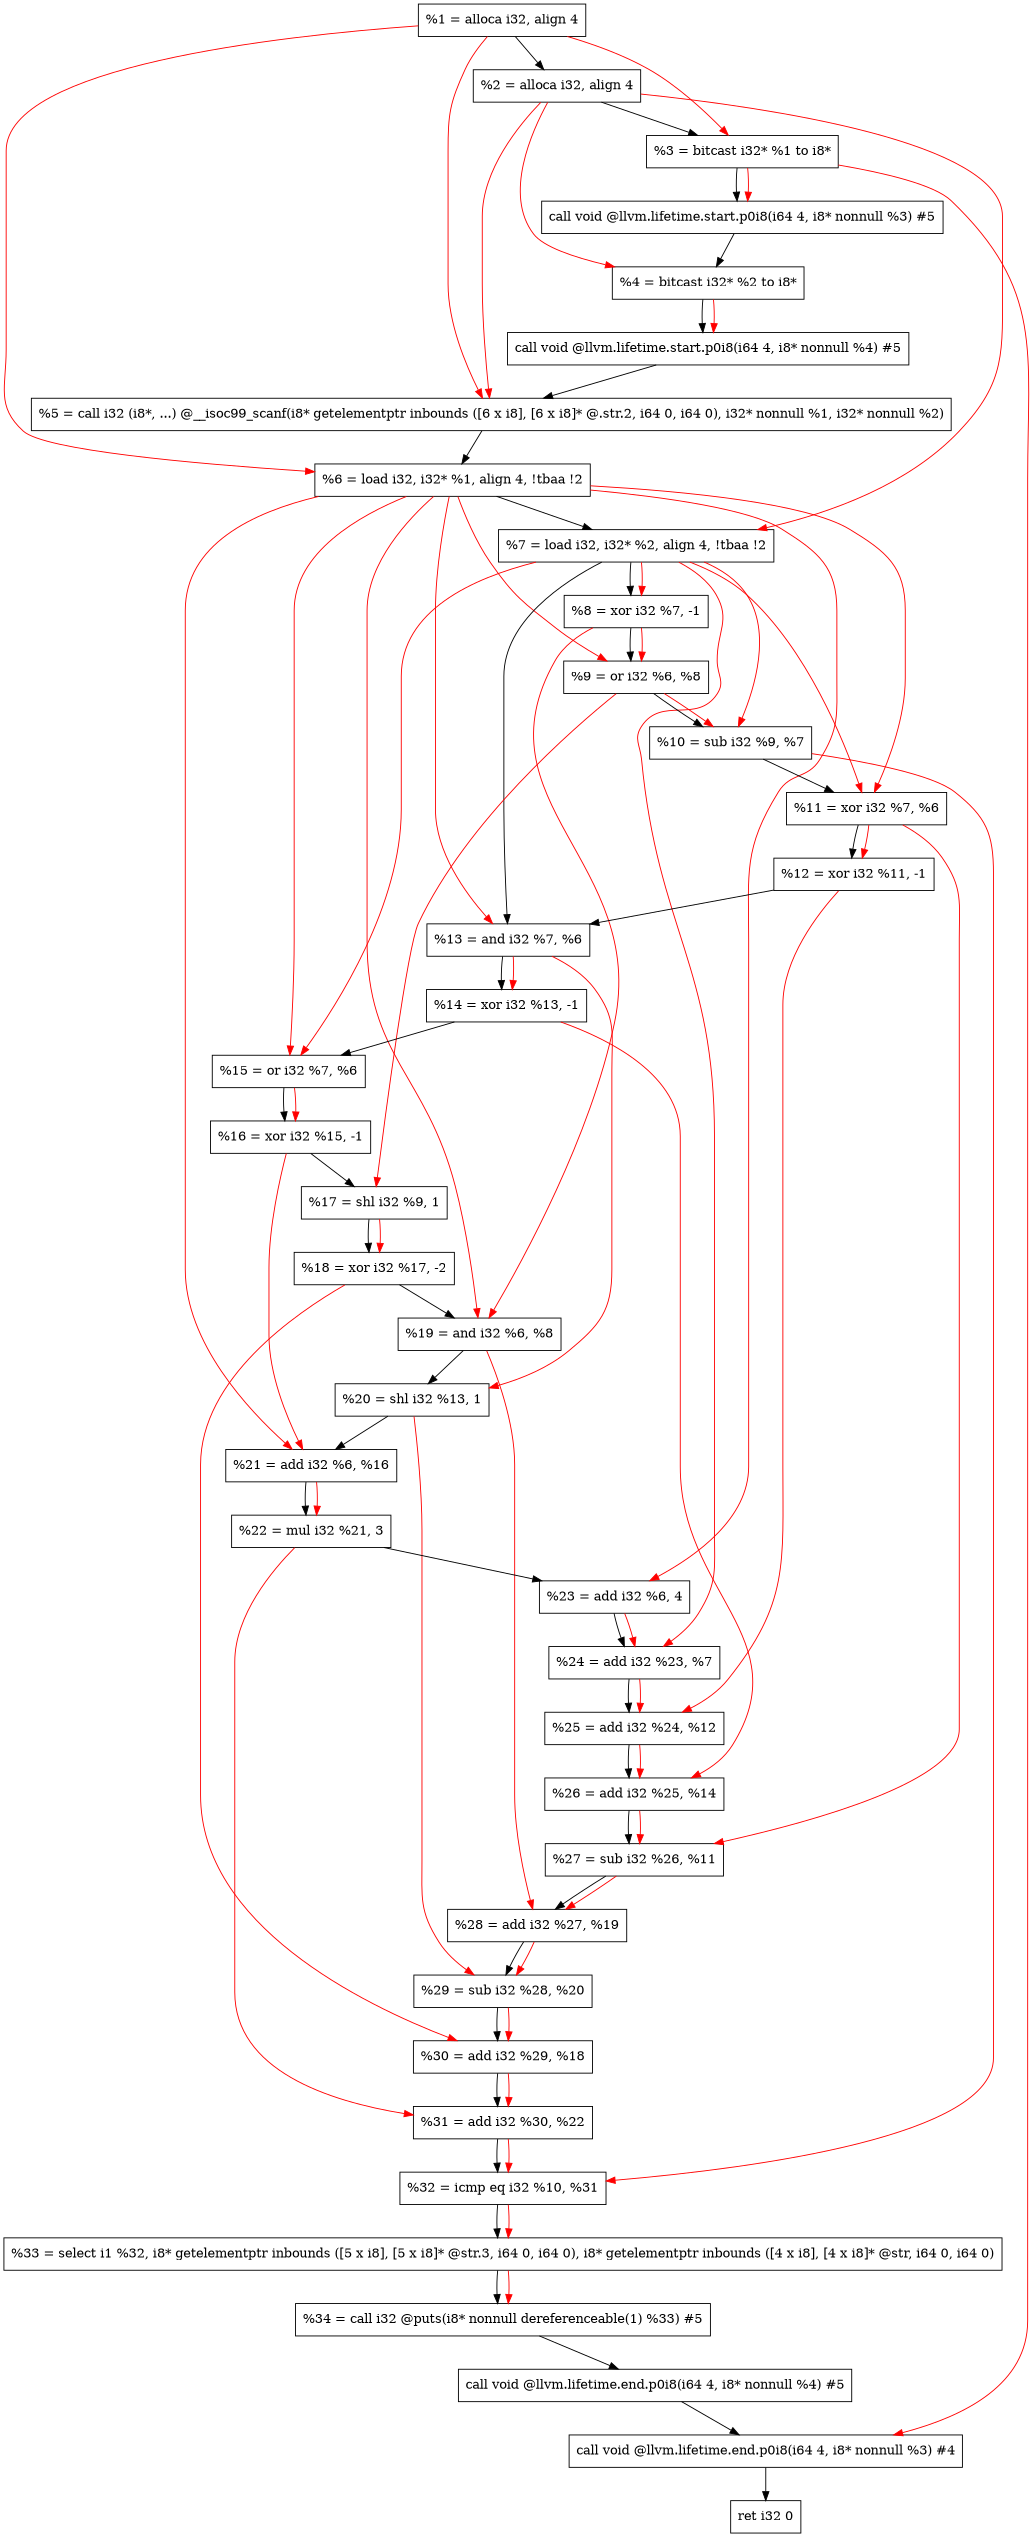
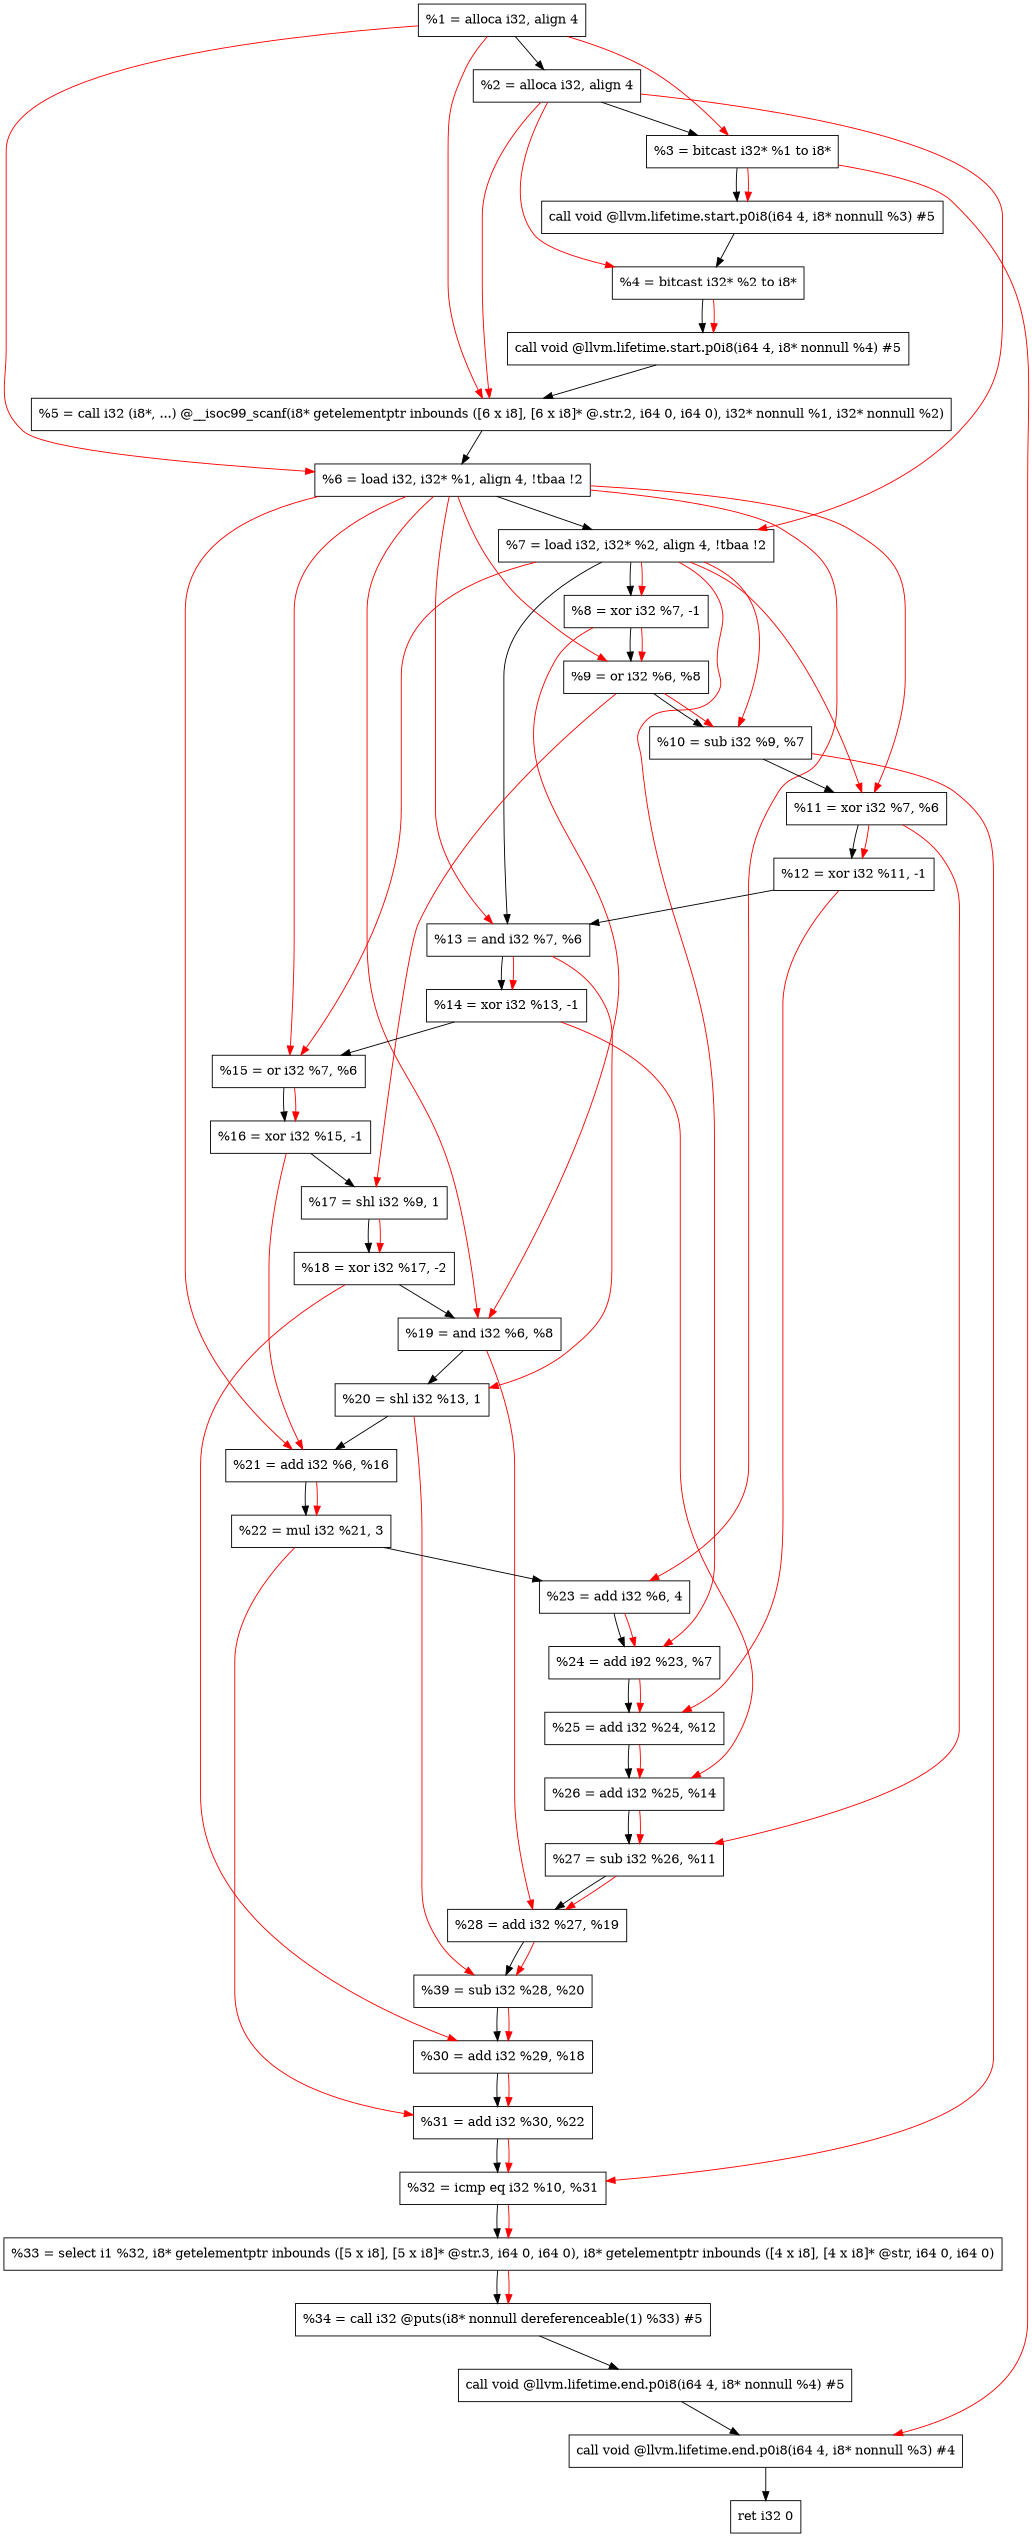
  digraph {
    node [shape=record]
    edge [color=red]
    n1 [label="  %1 = alloca i32, align 4"]
    n2 [label="  %2 = alloca i32, align 4"]
    n3 [label="  %3 = bitcast i32* %1 to i8*"]
    n4 [label="  %5 = call i32 (i8*, ...) @__isoc99_scanf(i8* getelementptr inbounds ([6 x i8], [6 x i8]* @.str.2, i64 0, i64 0), i32* nonnull %1, i32* nonnull %2)"]
    n5 [label="  %6 = load i32, i32* %1, align 4, !tbaa !2"]
    n6 [label="  %4 = bitcast i32* %2 to i8*"]
    n7 [label="  %7 = load i32, i32* %2, align 4, !tbaa !2"]
    n8 [label="  call void @llvm.lifetime.start.p0i8(i64 4, i8* nonnull %3) #5"]
    n9 [label="call void @llvm.lifetime.end.p0i8(i64 4, i8* nonnull %3) #4"]
    n10 [label="  %9 = or i32 %6, %8"]
    n11 [label="  %11 = xor i32 %7, %6"]
    n12 [label="  %13 = and i32 %7, %6"]
    n13 [label="  %15 = or i32 %7, %6"]
    n14 [label="  %19 = and i32 %6, %8"]
    n15 [label="  %21 = add i32 %6, %16"]
    n16 [label="  %23 = add i32 %6, 4"]
    n17 [label="  call void @llvm.lifetime.start.p0i8(i64 4, i8* nonnull %4) #5"]
    n18 [label="  %8 = xor i32 %7, -1"]
    n19 [label="  %10 = sub i32 %9, %7"]
-   n20 [label="  %24 = add i32 %23, %7"]
+   n20 [label="%24 = add i92 %23, %7"]
    n21 [label="  ret i32 0"]
    n22 [label="  call void @llvm.lifetime.end.p0i8(i64 4, i8* nonnull %4) #5"]
    n23 [label="  %17 = shl i32 %9, 1"]
    n24 [label="  %12 = xor i32 %11, -1"]
    n25 [label="  %27 = sub i32 %26, %11"]
    n26 [label="  %14 = xor i32 %13, -1"]
    n27 [label="  %20 = shl i32 %13, 1"]
    n28 [label="  %16 = xor i32 %15, -1"]
    n29 [label="  %28 = add i32 %27, %19"]
    n30 [label="  %22 = mul i32 %21, 3"]
    n31 [label="  %32 = icmp eq i32 %10, %31"]
    n32 [label="  %25 = add i32 %24, %12"]
    n33 [label="  %18 = xor i32 %17, -2"]
    n34 [label="  %33 = select i1 %32, i8* getelementptr inbounds ([5 x i8], [5 x i8]* @str.3, i64 0, i64 0), i8* getelementptr inbounds ([4 x i8], [4 x i8]* @str, i64 0, i64 0)"]
    n35 [label="  %26 = add i32 %25, %14"]
-   n36 [label="  %29 = sub i32 %28, %20"]
+   n36 [label="%39 = sub i32 %28, %20"]
    n37 [label="  %30 = add i32 %29, %18"]
    n38 [label="  %31 = add i32 %30, %22"]
    n39 [label="  %34 = call i32 @puts(i8* nonnull dereferenceable(1) %33) #5"]
    n1 -> n2 [color=""]
    n1 -> n3
    n1 -> n4
    n1 -> n5
    n2 -> n3 [color=""]
    n2 -> n4
    n2 -> n6
    n2 -> n7
    n3 -> n8 [color=""]
    n3 -> n8
    n3 -> n9
    n4 -> n5 [color=""]
    n5 -> n7 [color=""]
    n5 -> n10
    n5 -> n11
    n5 -> n12
    n5 -> n13
    n5 -> n14
    n5 -> n15
    n5 -> n16
    n6 -> n17 [color=""]
    n6 -> n17
    n7 -> n11
    n7 -> n12 [color=black]
    n7 -> n13
    n7 -> n18 [color=""]
    n7 -> n18
    n7 -> n19
    n7 -> n20
    n8 -> n6 [color=""]
    n9 -> n21 [color=""]
    n10 -> n19 [color=""]
    n10 -> n19
    n10 -> n23
    n11 -> n24 [color=""]
    n11 -> n24
    n11 -> n25
    n12 -> n26 [color=""]
    n12 -> n26
    n12 -> n27
    n13 -> n28 [color=""]
    n13 -> n28
    n14 -> n27 [color=""]
    n14 -> n29
    n15 -> n30 [color=""]
    n15 -> n30
    n16 -> n20 [color=""]
    n16 -> n20
    n17 -> n4 [color=""]
    n18 -> n10 [color=""]
    n18 -> n10
    n18 -> n14
    n19 -> n11 [color=""]
    n19 -> n31
    n20 -> n32 [color=""]
    n20 -> n32
    n22 -> n9 [color=""]
    n23 -> n33 [color=""]
    n23 -> n33
    n24 -> n12 [color=""]
    n24 -> n32
    n25 -> n29 [color=""]
    n25 -> n29
    n26 -> n13 [color=""]
    n26 -> n35
    n27 -> n15 [color=""]
    n27 -> n36
    n28 -> n15
    n28 -> n23 [color=""]
    n29 -> n36 [color=""]
    n29 -> n36
    n30 -> n16 [color=""]
    n30 -> n38
    n31 -> n34 [color=""]
    n31 -> n34
    n32 -> n35 [color=""]
    n32 -> n35
    n33 -> n14 [color=""]
    n33 -> n37
    n34 -> n39 [color=""]
    n34 -> n39
    n35 -> n25 [color=""]
    n35 -> n25
    n36 -> n37 [color=""]
    n36 -> n37
    n37 -> n38 [color=""]
    n37 -> n38
    n38 -> n31 [color=""]
    n38 -> n31
    n39 -> n22 [color=""]
  }
